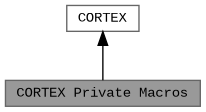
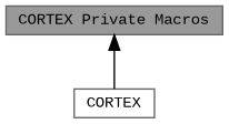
  digraph {
    rankdir=TB
    fontname="Liberation Mono"
    node [fontname="Liberation Mono" fontsize=10 shape=box style=filled]
    n1 [color=grey40 fillcolor=white height=0.2 label=CORTEX width=0.4]
    n2 [color=gray40 fillcolor=grey60 fontcolor=black height=0.2 label="CORTEX Private Macros" width=0.4]
-   n1 -> n2 [dir=back fontname="Liberation Mono" fontsize=10 labelfontname=Helvetica labelfontsize=10 shape=plaintext style=solid]
+   n2 -> n1 [dir=back fontname="Liberation Mono" fontsize=10 labelfontname=Helvetica labelfontsize=10 shape=plaintext style=solid]
  }
